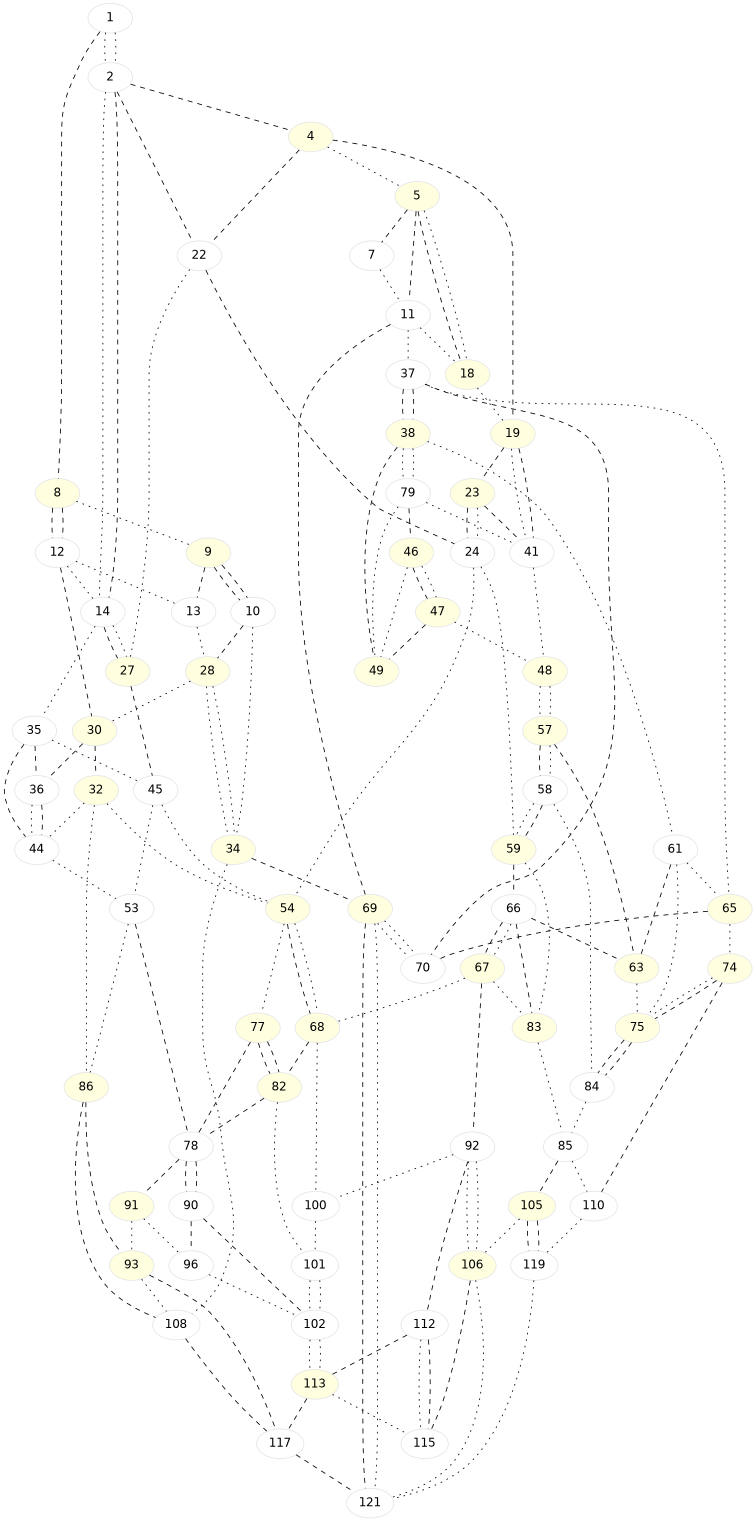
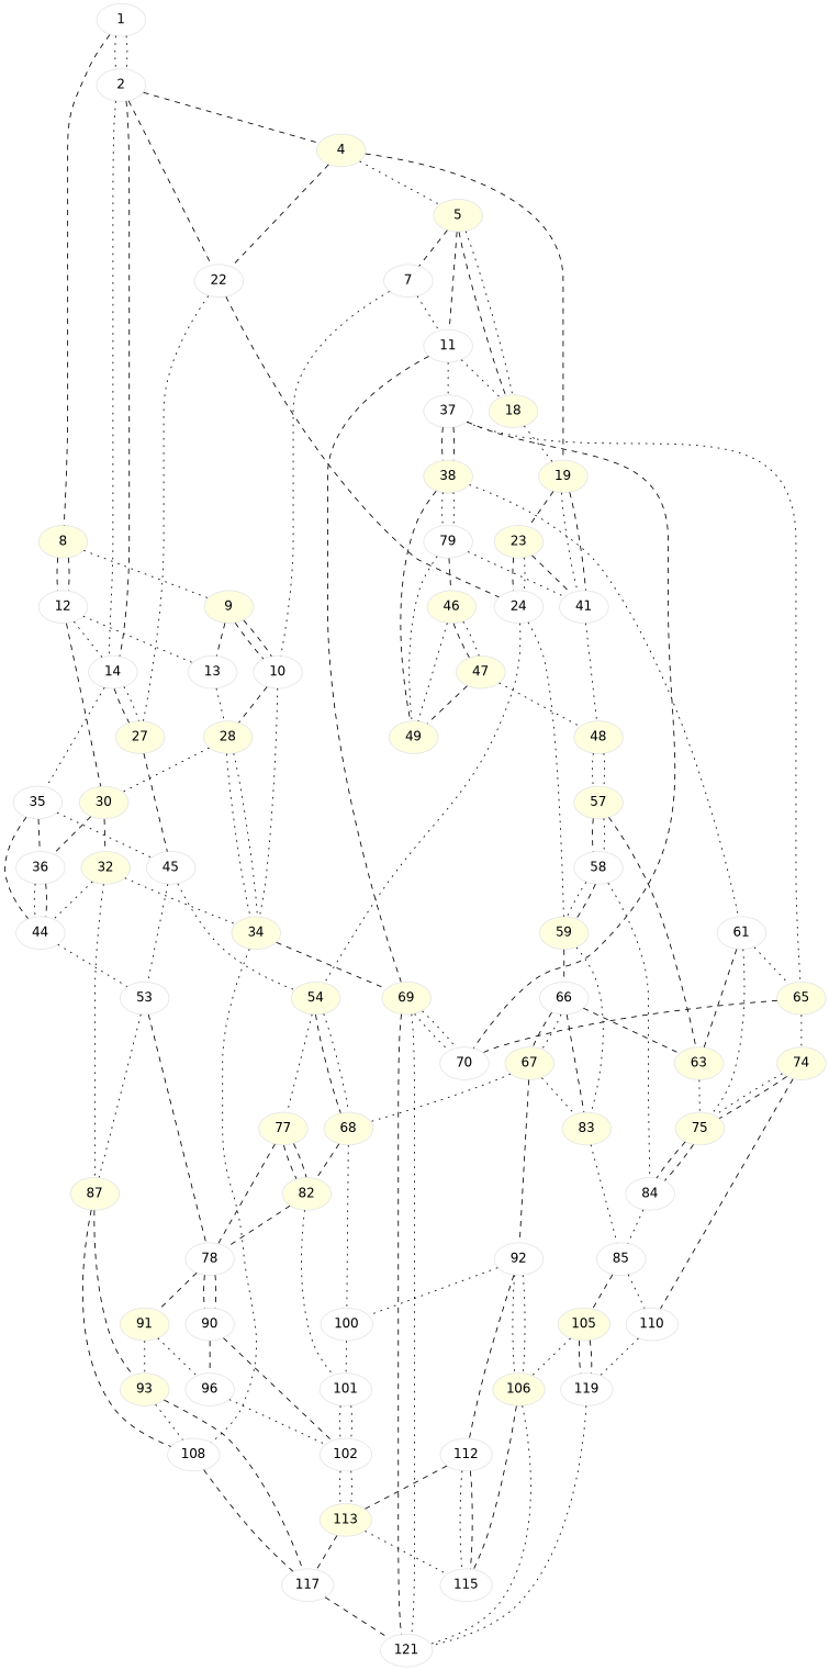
  graph {
    fontname="DejaVu Sans"
    node [color=gray90 fillcolor=white fontname="DejaVu Sans" style=filled]
    edge [fontname="DejaVu Sans" style=dotted]
    2 [super="+3"]
    1
    8 [fillcolor=lightyellow]
    4 [fillcolor=lightyellow super="+21"]
    14 [super="+15"]
    22 [super="+26"]
    9 [fillcolor=lightyellow]
    12 [super="+16"]
    5 [fillcolor=lightyellow super="+6"]
    19 [fillcolor=lightyellow super="+20"]
    27 [fillcolor=lightyellow]
    35 [super="+43"]
    24 [super="+25"]
    7
    11 [super="+17"]
    18 [fillcolor=lightyellow]
    23 [fillcolor=lightyellow]
    41 [super="+42"]
    10
    37 [super="+64"]
    69 [fillcolor=lightyellow]
    28 [fillcolor=lightyellow super="+29"]
    34 [fillcolor=lightyellow super="+97"]
    13
    30 [fillcolor=lightyellow super="+31"]
    108 [super="+109"]
    38 [fillcolor=lightyellow super="+56"]
    65 [fillcolor=lightyellow super="+73"]
    70
    121 [super="+122"]
    32 [fillcolor=lightyellow super="+33"]
    36
    45 [super="+52"]
    44 [super="+51"]
    48 [fillcolor=lightyellow]
    54 [fillcolor=lightyellow super="+55"]
    59 [fillcolor=lightyellow super="+60"]
    68 [fillcolor=lightyellow super="+81"]
    77 [fillcolor=lightyellow]
    66
    83 [fillcolor=lightyellow super="+86"]
    53 [super="+80"]
-   87 [fillcolor=lightyellow super="+94" label=86]
+   87 [fillcolor=lightyellow super="+94"]
    93 [fillcolor=lightyellow super="+118"]
    117 [super="+123"]
    n46 [label=79 super="+40"]
    49 [fillcolor=lightyellow super="+50"]
    61 [super="+62"]
    74 [fillcolor=lightyellow]
    46 [fillcolor=lightyellow]
    63 [fillcolor=lightyellow super="+71"]
    75 [fillcolor=lightyellow super="+76"]
    47 [fillcolor=lightyellow]
    57 [fillcolor=lightyellow]
    78 [super="+79"]
    58 [super="+72"]
    90 [super="+95"]
    91 [fillcolor=lightyellow super="+92"]
    82 [fillcolor=lightyellow super="+89"]
    100
    84
    85 [super="+104"]
    67 [fillcolor=lightyellow super="+88"]
    110 [super="+111"]
    n65 [label=92 super="+99"]
    106 [fillcolor=lightyellow super="+114"]
    112
    101
    119 [super="+120"]
    96 [super="+107"]
    102 [super="+103"]
    105 [fillcolor=lightyellow]
    113 [fillcolor=lightyellow super="+116"]
    115
    2 -- 4 [style=dashed]
    2 -- 14
    2 -- 14 [style=dashed]
    2 -- 22 [style=dashed]
    1 -- 2
    1 -- 2
    1 -- 8 [style=dashed]
    8 -- 9
    8 -- 12 [style=dashed]
    8 -- 12 [style=dashed]
    4 -- 22 [style=dashed]
    4 -- 5
    4 -- 19 [style=dashed]
    14 -- 27 [style=dashed]
    14 -- 27
    14 -- 35
    22 -- 27
    22 -- 24 [style=dashed]
    9 -- 10 [style=dashed]
    9 -- 10 [style=dashed]
    9 -- 13 [style=dashed]
    12 -- 14
    12 -- 13
    12 -- 30 [style=dashed]
    5 -- 7 [style=dashed]
    5 -- 11 [style=dashed]
    5 -- 18 [style=dashed]
    5 -- 18
    19 -- 23 [style=dashed]
    19 -- 41
    19 -- 41 [style=dashed]
    27 -- 45 [style=dashed]
    35 -- 36 [style=dashed]
    35 -- 45
    35 -- 44 [style=dashed]
    24 -- 54
    24 -- 59
    7 -- 11
+   7 -- 10
    11 -- 18
    11 -- 37
    11 -- 69 [style=dashed]
    18 -- 19
    23 -- 24 [style=dashed]
    23 -- 24
    23 -- 41 [style=dashed]
    41 -- 48
    10 -- 28 [style=dashed]
    10 -- 34
    37 -- 38 [style=dashed]
    37 -- 38 [style=dashed]
    37 -- 65
    37 -- 70 [style=dashed]
    69 -- 70
    69 -- 70
    69 -- 121 [style=dashed]
    69 -- 121
    28 -- 34
    28 -- 34
    28 -- 30
    34 -- 69 [style=dashed]
    34 -- 108
    13 -- 28
    30 -- 32 [style=dashed]
    30 -- 36 [style=dashed]
    108 -- 117 [style=dashed]
    38 -- n46
    38 -- n46
    38 -- 49 [style=dashed]
    38 -- 61
    65 -- 70 [style=dashed]
    65 -- 74
-   32 -- 54
+   32 -- 34
    32 -- 44
    32 -- 87
    36 -- 44
    36 -- 44 [style=dashed]
    45 -- 54
    45 -- 53
    44 -- 53
    48 -- 57
    48 -- 57
    54 -- 68 [style=dashed]
    54 -- 68
    54 -- 77
    59 -- 66 [style=dashed]
    59 -- 83
    68 -- 82 [style=dashed]
    68 -- 100
    77 -- 78 [style=dashed]
    77 -- 82 [style=dashed]
    77 -- 82 [style=dashed]
    66 -- 83 [style=dashed]
    66 -- 63 [style=dashed]
    66 -- 67 [style=dashed]
    66 -- 67
    83 -- 85
    53 -- 87
    53 -- 78 [style=dashed]
    87 -- 108 [style=dashed]
    87 -- 93 [style=dashed]
    93 -- 108
    93 -- 117 [style=dashed]
    117 -- 121 [style=dashed]
    n46 -- 41
    n46 -- 49
    n46 -- 46 [style=dashed]
    61 -- 65
    61 -- 63 [style=dashed]
    61 -- 75
    74 -- 75
    74 -- 75 [style=dashed]
    74 -- 110 [style=dashed]
    46 -- 49
    46 -- 47 [style=dashed]
    46 -- 47
    63 -- 75
    75 -- 84 [style=dashed]
    75 -- 84 [style=dashed]
    47 -- 48
    47 -- 49 [style=dashed]
    57 -- 63 [style=dashed]
    57 -- 58 [style=dashed]
    57 -- 58
    78 -- 90 [style=dashed]
    78 -- 90 [style=dashed]
    78 -- 91 [style=dashed]
    58 -- 59
    58 -- 59 [style=dashed]
    58 -- 84
    90 -- 96 [style=dashed]
    90 -- 102 [style=dashed]
    91 -- 93
    91 -- 96 [weight=2]
    82 -- 78 [style=dashed]
    82 -- 101
    100 -- 101
    84 -- 85
    85 -- 110
    85 -- 105 [style=dashed]
    67 -- 68
    67 -- 83
    67 -- n65 [style=dashed]
    110 -- 119 [weight=2]
    n65 -- 100
    n65 -- 106
    n65 -- 106
    n65 -- 112 [style=dashed]
    106 -- 121
    106 -- 115 [style=dashed]
    112 -- 113 [style=dashed]
    112 -- 115
    112 -- 115 [style=dashed]
    101 -- 102
    101 -- 102
    119 -- 121
    96 -- 102
    102 -- 113
    102 -- 113
    105 -- 106
    105 -- 119 [style=dashed]
    105 -- 119 [style=dashed]
    113 -- 117 [style=dashed]
    113 -- 115
  }
